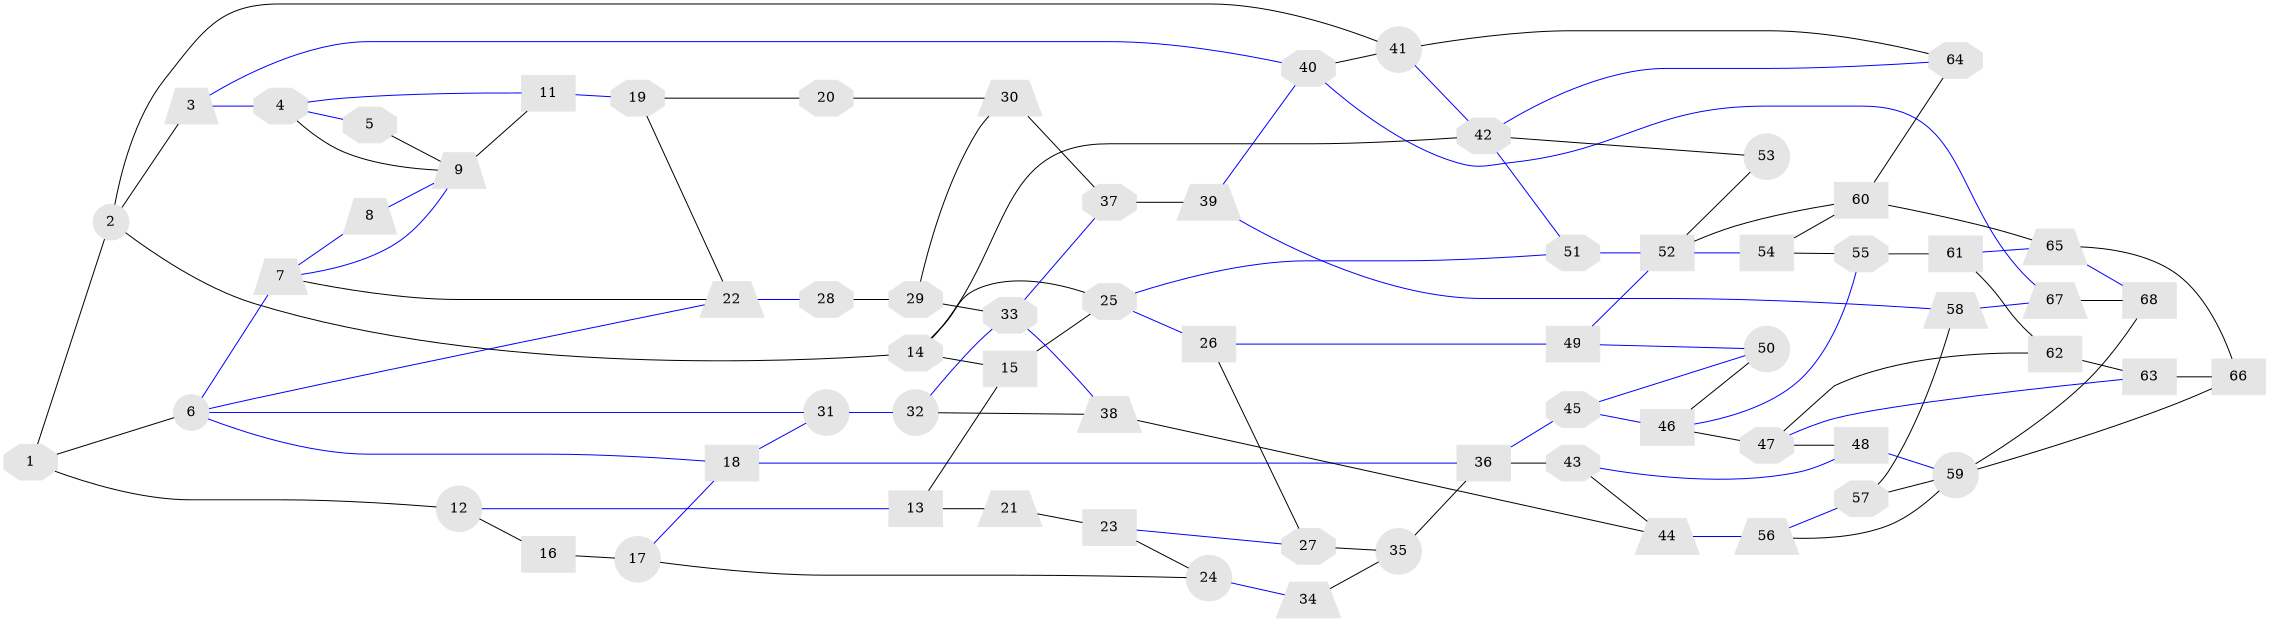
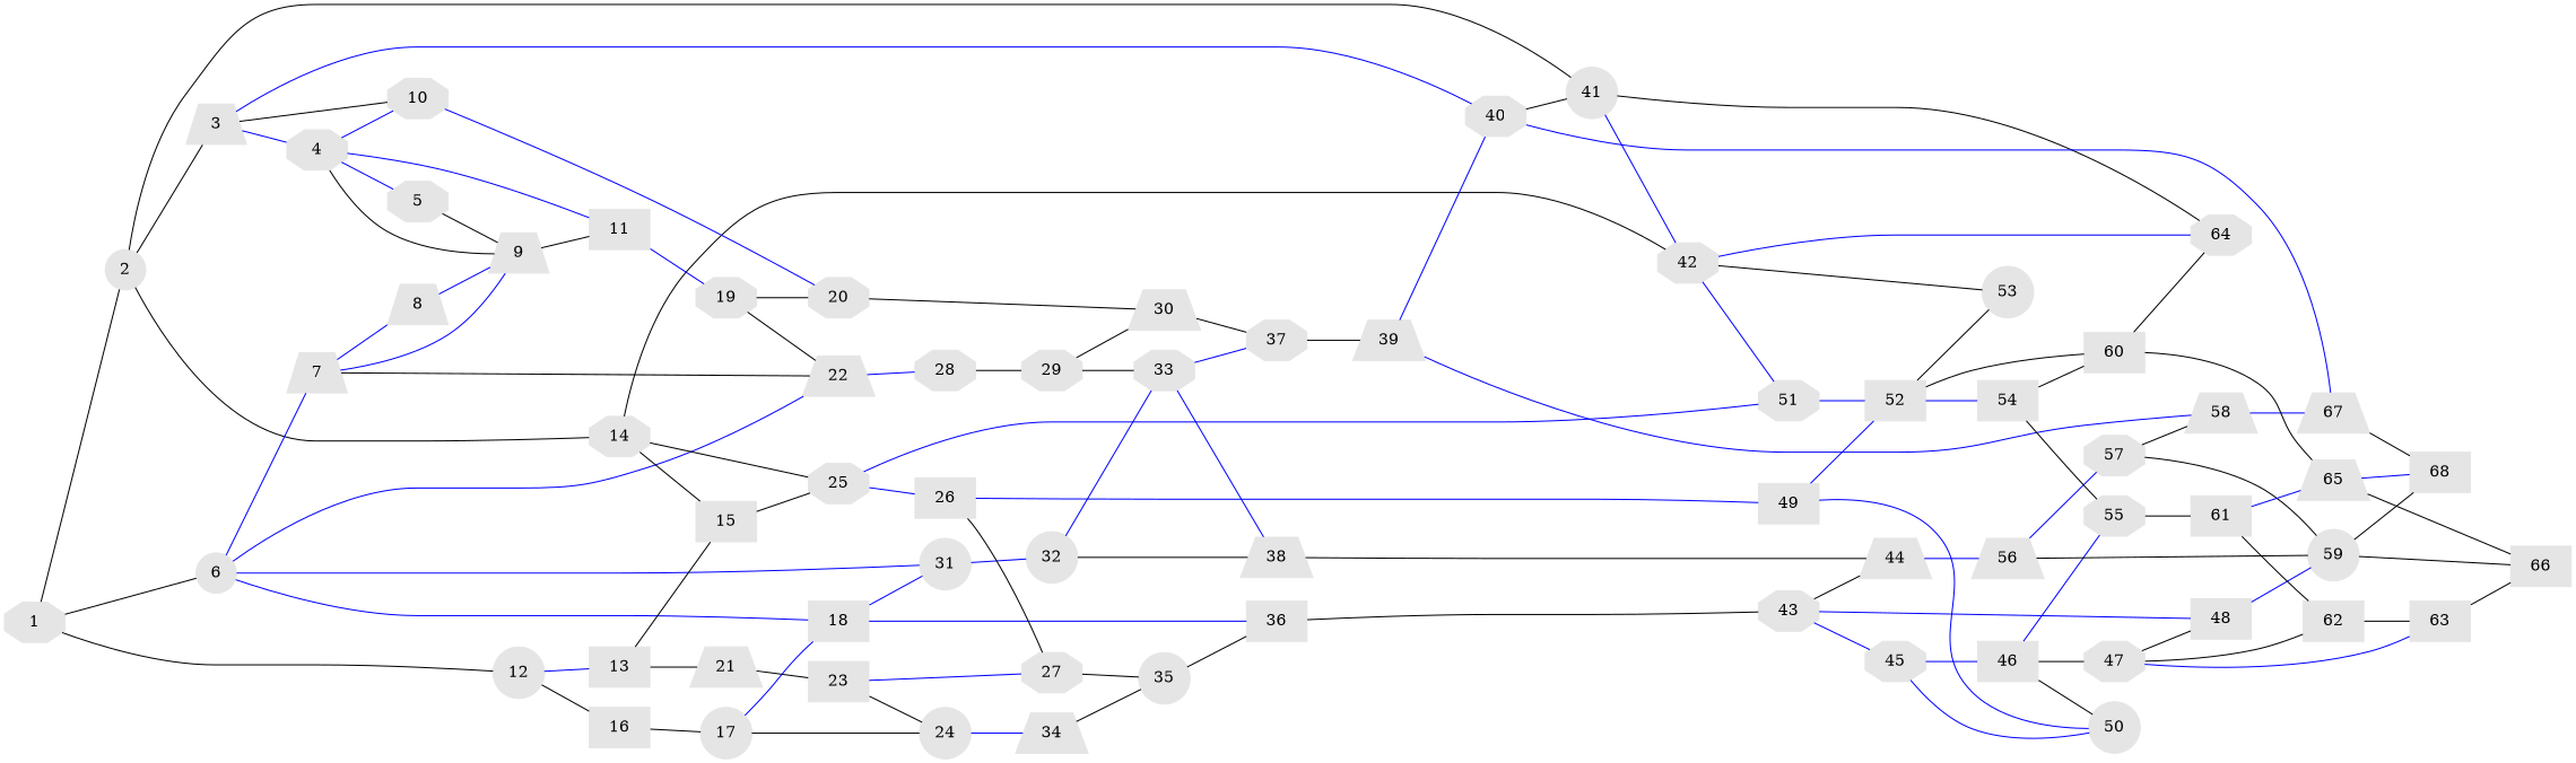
  graph {
    rankdir=LR
    node [color=gray90 shape=octagon style=filled]
    edge [color=black weight=1.0]
    2 [shape=circle]
    1
    6 [shape=circle]
    12 [shape=circle]
    3 [shape=trapezium]
    14
    41 [shape=circle]
    7 [shape=trapezium]
    18 [shape=box]
    22 [shape=trapezium]
    31 [shape=circle]
    13 [shape=box]
    16 [shape=box]
    4
+   10
    40
    15 [shape=box]
    25
    42
    64
    5
    9 [shape=trapezium]
    11 [shape=box]
    20
    67 [shape=trapezium]
    19
    8 [shape=trapezium]
    36 [shape=box]
    28
    32 [shape=circle]
    30 [shape=trapezium]
    21 [shape=trapezium]
    17 [shape=circle]
    23 [shape=box]
    26 [shape=box]
    51
    53 [shape=circle]
    24 [shape=circle]
    34 [shape=trapezium]
    43
    45
    37
    27
    29
    35 [shape=circle]
    49 [shape=box]
    52 [shape=box]
    50 [shape=circle]
    33
    38 [shape=trapezium]
    39 [shape=trapezium]
    44 [shape=trapezium]
    48 [shape=box]
    46 [shape=box]
    58 [shape=trapezium]
    56 [shape=trapezium]
    68 [shape=box]
    59 [shape=circle]
    57
    47
    55
    62 [shape=box]
    63 [shape=box]
    61 [shape=box]
    66 [shape=box]
    54 [shape=box]
    60 [shape=box]
    65 [shape=trapezium]
    2 -- 3
    2 -- 14
    2 -- 41
    1 -- 2
    1 -- 6
    1 -- 12 [weight=2.0]
    6 -- 7 [color=blue]
    6 -- 18 [color=blue]
    6 -- 22 [color=blue]
    6 -- 31 [color=blue]
    12 -- 13 [color=blue weight=2.0]
    12 -- 16 [weight=2.0]
    3 -- 4 [color=blue]
+   3 -- 10
    3 -- 40 [color=blue]
    14 -- 15
    14 -- 25
    14 -- 42
    41 -- 42 [color=blue]
    41 -- 64
    7 -- 22 [weight=2.0]
    7 -- 9 [color=blue]
    7 -- 8 [color=blue weight=2.0]
    18 -- 31 [color=blue]
    18 -- 36 [color=blue weight=2.0]
    22 -- 28 [color=blue weight=2.0]
    31 -- 32 [color=blue]
    13 -- 15
    13 -- 21 [weight=2.0]
    16 -- 17
+   4 -- 10 [color=blue]
    4 -- 5 [color=blue]
    4 -- 9
    4 -- 11 [color=blue weight=2.0]
+   10 -- 20 [color=blue]
    40 -- 41
    40 -- 67 [color=blue]
    15 -- 25
    25 -- 26 [color=blue weight=2.0]
    25 -- 51 [color=blue weight=2.0]
    42 -- 64 [color=blue]
    42 -- 51 [color=blue]
    42 -- 53 [weight=2.0]
    5 -- 9
    9 -- 11
    11 -- 19 [color=blue]
    20 -- 30
    67 -- 68
    19 -- 22
    19 -- 20
    8 -- 9 [color=blue]
    36 -- 43
-   36 -- 45 [color=blue]
+   43 -- 45 [color=blue]
    28 -- 29
    32 -- 33 [color=blue]
    32 -- 38
    30 -- 37
    21 -- 23
    17 -- 18 [color=blue]
    17 -- 24
    23 -- 24
    23 -- 27 [color=blue]
    26 -- 27 [weight=2.0]
    26 -- 49 [color=blue]
    51 -- 52 [color=blue]
    24 -- 34 [color=blue]
    34 -- 35 [weight=2.0]
    43 -- 44
    43 -- 48 [color=blue]
    45 -- 50 [color=blue]
    45 -- 46 [color=blue]
    37 -- 39
    27 -- 35 [weight=2.0]
    29 -- 30
    29 -- 33
    35 -- 36 [weight=2.0]
    49 -- 52 [color=blue]
    49 -- 50 [color=blue]
    52 -- 53
    52 -- 54 [color=blue]
    52 -- 60
    33 -- 37 [color=blue]
    33 -- 38 [color=blue]
    38 -- 44
    39 -- 40 [color=blue]
    39 -- 58 [color=blue]
    44 -- 56 [color=blue]
    48 -- 59 [color=blue]
    46 -- 50
    46 -- 47 [weight=2.0]
    46 -- 55 [color=blue]
    58 -- 67 [color=blue]
    56 -- 59
    56 -- 57 [color=blue]
    59 -- 68
    59 -- 66
    57 -- 58 [weight=2.0]
    57 -- 59
    47 -- 48 [weight=2.0]
    47 -- 62
    47 -- 63 [color=blue]
    55 -- 61 [weight=2.0]
    62 -- 63
    63 -- 66
    61 -- 62 [weight=2.0]
    61 -- 65 [color=blue weight=2.0]
    54 -- 55
    54 -- 60
    60 -- 64
    60 -- 65 [weight=2.0]
    65 -- 68 [color=blue]
    65 -- 66
  }
